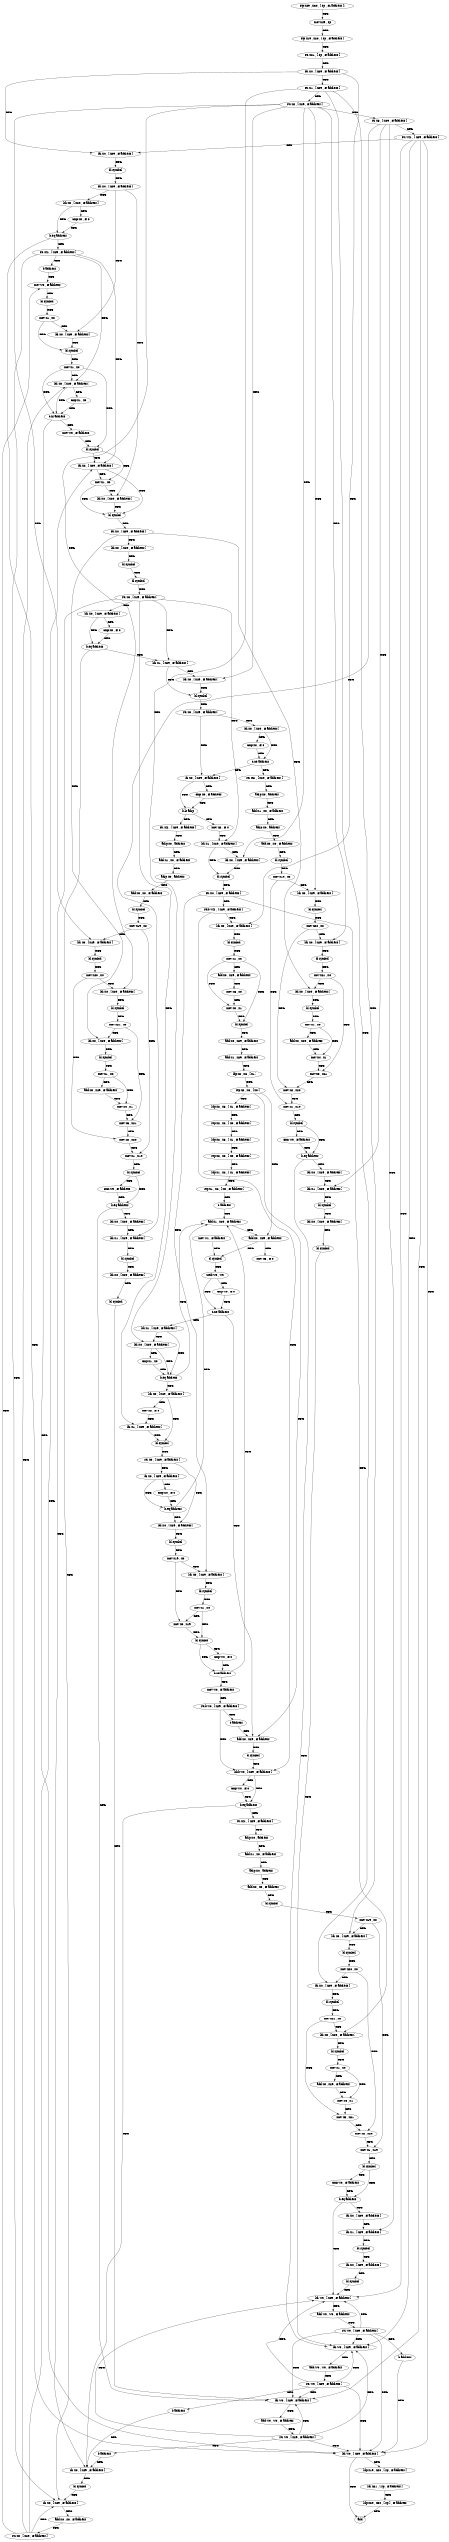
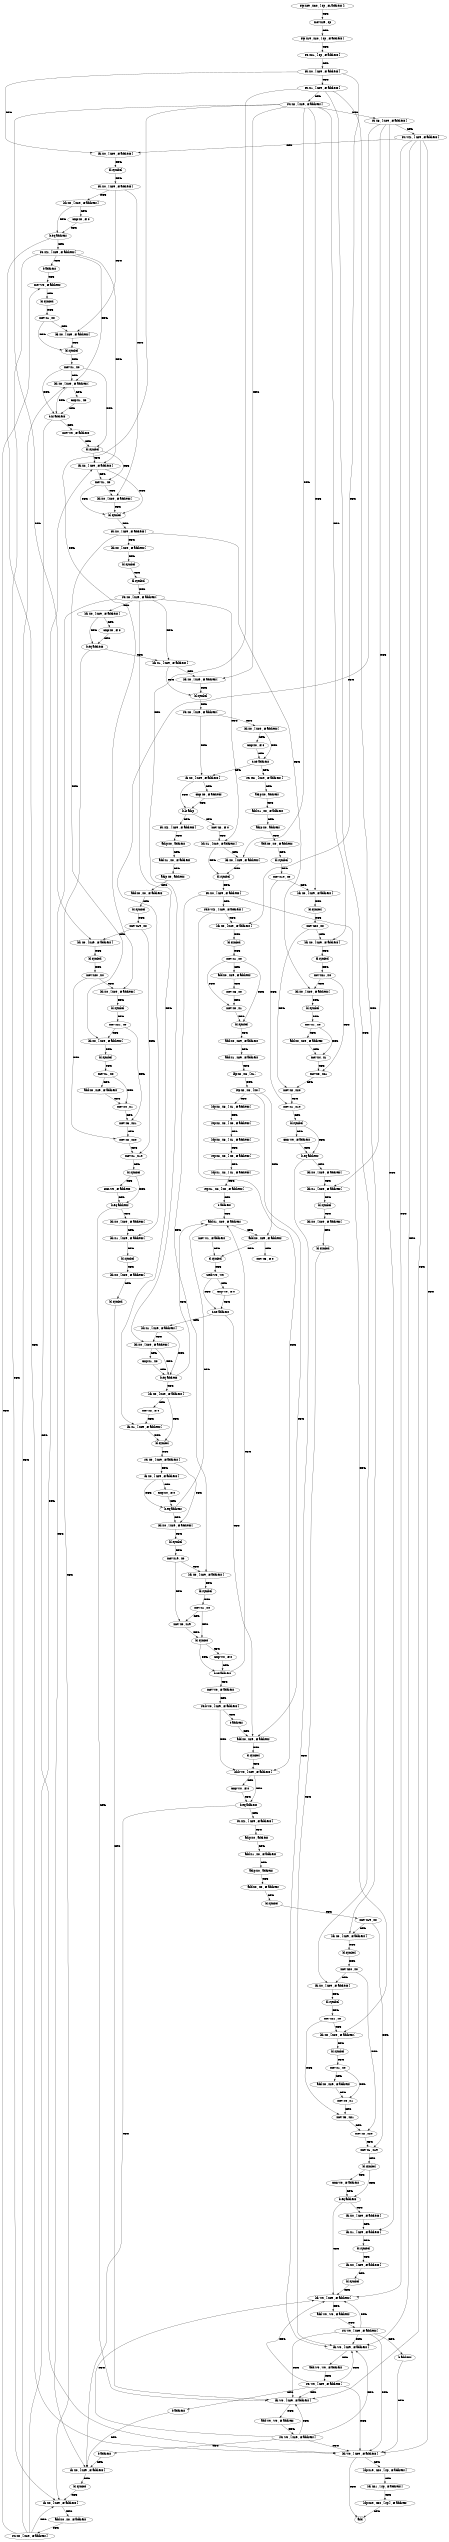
  digraph {
    n1 [label="stp x29 , x30 , [ sp , #- address ]!"]
    n2 [label="mov x29 , sp"]
    n3 [label="stp x19 , x20 , [ sp , # address ]"]
    n4 [label="str x21 , [ sp , # address ]"]
    n5 [label="str x0 , [ x29 , # address ]"]
    n6 [label="str x1 , [ x29 , # address ]"]
    n7 [label="ldr x0 , [ x29 , # address ]"]
    n8 [label="ldr x0 , [ x29 , # address ]"]
    n9 [label="str x2 , [ x29 , # address ]"]
    n10 [label="ldr x0 , [ x29 , # address ]"]
    n11 [label="ldr x0 , [ x29 , # address ]"]
    n12 [label="ldr x0 , [ x29 , # address ]"]
    n13 [label="bl symbol"]
    n14 [label="bl symbol"]
    n15 [label="str x3 , [ x29 , # address ]"]
    n16 [label="ldr x0 , [ x29 , # address ]"]
    n17 [label="ldr x0 , [ x29 , # address ]"]
    n18 [label="ldr x0 , [ x29 , # address ]"]
    n19 [label="ldr x0 , [ x29 , # address ]"]
    n20 [label="ldr x0 , [ x29 , # address ]"]
    n21 [label="ldr x0 , [ x29 , # address ]"]
    n22 [label="b.eq address"]
    n23 [label="cmp x1 , x0"]
    n24 [label="bl symbol"]
    n25 [label="bl symbol"]
    n26 [label="str wzr , [ x29 , # address ]"]
    n27 [label="ldr x1 , [ x29 , # address ]"]
    n28 [label="ldr x1 , [ x29 , # address ]"]
    n29 [label="ldr x1 , [ x29 , # address ]"]
    n30 [label="bl symbol"]
    n31 [label="bl symbol"]
    n32 [label="bl symbol"]
    n33 [label="bl symbol"]
    n34 [label="bl symbol"]
    n35 [label="bl symbol"]
    n36 [label="ldr w0 , [ x29 , # address ]"]
    n37 [label="ldr w0 , [ x29 , # address ]"]
    n38 [label="ldr w0 , [ x29 , # address ]"]
    n39 [label="ldr w0 , [ x29 , # address ]"]
    n40 [label="bl symbol"]
    n41 [label="bl symbol"]
    n42 [label="bl symbol"]
    n43 [label="ldp x19 , x20 , [ sp , # address ]"]
    n44 [label=add]
    n45 [label="add w0 , w0 , # address"]
    n46 [label="add w0 , w0 , # address"]
    n47 [label="add w0 , w0 , # address"]
    n48 [label="str x0 , [ x29 , # address ]"]
    n49 [label="ldr x0 , [ x29 , # address ]"]
    n50 [label="ldr x0 , [ x29 , # address ]"]
    n51 [label="ldr x0 , [ x29 , # address ]"]
    n52 [label="cmp x0 , # 0"]
    n53 [label="b.eq address"]
    n54 [label="bl symbol"]
    n55 [label="bl symbol"]
    n56 [label="str xzr , [ x29 , # address ]"]
    n57 [label="b address"]
    n58 [label="ldr x0 , [ x29 , # address ]"]
    n59 [label="ldr x2 , [ x29 , # address ]"]
    n60 [label="ldr x0 , [ x29 , # address ]"]
    n61 [label="ldr x21 , [ sp , # address ]"]
    n62 [label="mov w0 , # address"]
    n63 [label="b.hi address"]
    n64 [label="cmp x1 , x0"]
    n65 [label="mov x1 , x0"]
    n66 [label="add x0 , x0 , # address"]
    n67 [label="ldp x29 , x30 , [ sp ] , # address"]
    n68 [label="bl symbol"]
    n69 [label="mov x1 , x0"]
    n70 [label="mov x1 , x0"]
    n71 [label="bl symbol"]
    n72 [label="mov w0 , # address"]
    n73 [label="str x0 , [ x29 , # address ]"]
    n74 [label="ldr x0 , [ x29 , # address ]"]
    n75 [label="ldr x0 , [ x29 , # address ]"]
    n76 [label="ldr x0 , [ x29 , # address ]"]
    n77 [label="bl symbol"]
    n78 [label="bl symbol"]
    n79 [label="bl symbol"]
    n80 [label="bl symbol"]
    n81 [label="str x0 , [ x29 , # address ]"]
    n82 [label="ldr x0 , [ x29 , # address ]"]
    n83 [label="ldr x1 , [ x29 , # address ]"]
    n84 [label="ldr x1 , [ x29 , # address ]"]
    n85 [label="ldr x0 , [ x29 , # address ]"]
    n86 [label="ldr x1 , [ x29 , # address ]"]
    n87 [label="cmp x0 , # 0"]
    n88 [label="b.eq address"]
    n89 [label="bl symbol"]
    n90 [label="bl symbol"]
    n91 [label="str x0 , [ x29 , # address ]"]
    n92 [label="str x0 , [ x29 , # address ]"]
    n93 [label="ldr x0 , [ x29 , # address ]"]
    n94 [label="ldr x0 , [ x29 , # address ]"]
    n95 [label="cmp x0 , # 0"]
    n96 [label="b.ne address"]
    n97 [label="cmp x0 , # address"]
    n98 [label="b.ls adrp"]
    n99 [label="str xzr , [ x29 , # address ]"]
    n100 [label="adrp x0 , address"]
    n101 [label="mov x2 , # 0"]
    n102 [label="str xzr , [ x29 , # address ]"]
    n103 [label="add x1 , x0 , # address"]
    n104 [label="adrp x0 , address"]
    n105 [label="add x1 , x0 , # address"]
    n106 [label="adrp x0 , address"]
    n107 [label="add x0 , x0 , # address"]
    n108 [label="bl symbol"]
    n109 [label="mov x19 , x0"]
    n110 [label="mov x1 , x19"]
    n111 [label="bl symbol"]
    n112 [label="mov x20 , x0"]
    n113 [label="mov x2 , x20"]
    n114 [label="mov x21 , x0"]
    n115 [label="mov x3 , x21"]
    n116 [label="mov x1 , x0"]
    n117 [label="add x0 , x29 , # address"]
    n118 [label="mov x4 , x1"]
    n119 [label="cmn w0 , # address"]
    n120 [label="b.eq address"]
    n121 [label="ldr x0 , [ x29 , # address ]"]
    n122 [label="str w0 , [ x29 , # address ]"]
    n123 [label="str x0 , [ x29 , # address ]"]
    n124 [label="strb wzr , [ x29 , # address ]"]
    n125 [label="ldr x0 , [ x29 , # address ]"]
    n126 [label="ldr x0 , [ x29 , # address ]"]
    n127 [label="ldrb w0 , [ x29 , # address ]"]
    n128 [label="bl symbol"]
    n129 [label="bl symbol"]
    n130 [label="cmp w0 , # 0"]
    n131 [label="b.eq address"]
    n132 [label="mov x1 , x0"]
    n133 [label="add x0 , x29 , # address"]
    n134 [label="mov x0 , x1"]
    n135 [label="bl symbol"]
    n136 [label="mov x8 , x0"]
    n137 [label="add x0 , x29 , # address"]
    n138 [label="add x1 , x29 , # address"]
    n139 [label="ldp x2 , x3 , [ x1 ]"]
    n140 [label="stp x2 , x3 , [ x0 ]"]
    n141 [label="ldp x2 , x3 , [ x1 , # address ]"]
    n142 [label="add x0 , x29 , # address"]
    n143 [label="add x0 , x29 , # address"]
    n144 [label="stp x2 , x3 , [ x0 , # address ]"]
    n145 [label="mov x3 , # 0"]
    n146 [label="bl symbol"]
    n147 [label="bl symbol"]
    n148 [label="ldp x2 , x3 , [ x1 , # address ]"]
    n149 [label="stp x2 , x3 , [ x0 , # address ]"]
    n150 [label="ldp x1 , x2 , [ x1 , # address ]"]
    n151 [label="stp x1 , x2 , [ x0 , # address ]"]
    n152 [label="b address"]
    n153 [label="add x1 , x29 , # address"]
    n154 [label="adrp x0 , address"]
    n155 [label="add x0 , x0 , # address"]
    n156 [label="bl symbol"]
    n157 [label="mov x19 , x0"]
    n158 [label="mov x1 , x19"]
    n159 [label="bl symbol"]
    n160 [label="mov x20 , x0"]
    n161 [label="mov x2 , x20"]
    n162 [label="mov x21 , x0"]
    n163 [label="mov x3 , x21"]
    n164 [label="mov x1 , x0"]
    n165 [label="add x0 , x29 , # address"]
    n166 [label="mov x4 , x1"]
    n167 [label="cmn w0 , # address"]
    n168 [label="b.eq address"]
    n169 [label="ldr x0 , [ x29 , # address ]"]
    n170 [label="str w0 , [ x29 , # address ]"]
    n171 [label="b address"]
    n172 [label="ldr x0 , [ x29 , # address ]"]
    n173 [label="bl symbol"]
    n174 [label="uxtb w0 , w0"]
    n175 [label="mov w1 , # address"]
    n176 [label="cmp w0 , # 0"]
    n177 [label="b.ne address"]
    n178 [label="ldr x1 , [ x29 , # address ]"]
    n179 [label="ldr x0 , [ x29 , # address ]"]
    n180 [label="b address"]
    n181 [label="ldr x0 , [ x29 , # address ]"]
    n182 [label="bl symbol"]
    n183 [label="mov x2 , # 0"]
    n184 [label="str x0 , [ x29 , # address ]"]
    n185 [label="str xzr , [ x29 , # address ]"]
    n186 [label="adrp x0 , address"]
    n187 [label="add x1 , x0 , # address"]
    n188 [label="ldr x0 , [ x29 , # address ]"]
    n189 [label="ldr x0 , [ x29 , # address ]"]
    n190 [label="cmp x0 , # 0"]
    n191 [label="b.eq address"]
    n192 [label="bl symbol"]
    n193 [label="mov x19 , x0"]
    n194 [label="adrp x0 , address"]
    n195 [label="add x0 , x0 , # address"]
    n196 [label="bl symbol"]
    n197 [label="mov x19 , x0"]
    n198 [label="mov x1 , x19"]
    n199 [label="bl symbol"]
    n200 [label="mov x20 , x0"]
    n201 [label="mov x2 , x20"]
    n202 [label="mov x21 , x0"]
    n203 [label="mov x3 , x21"]
    n204 [label="mov x1 , x0"]
    n205 [label="add x0 , x29 , # address"]
    n206 [label="mov x4 , x1"]
    n207 [label="cmn w0 , # address"]
    n208 [label="b.eq address"]
    n209 [label="ldr x0 , [ x29 , # address ]"]
    n210 [label="str w0 , [ x29 , # address ]"]
    n211 [label="mov x0 , x19"]
    n212 [label="bl symbol"]
    n213 [label="mov x1 , x0"]
    n214 [label="cmp w0 , # 0"]
    n215 [label="b.ne address"]
    n216 [label="mov w0 , # address"]
    n217 [label="strb w0 , [ x29 , # address ]"]
    n218 [label="b address"]
    n219 [label="b address"]
    n220 [label="ldr x0 , [ x29 , # address ]"]
    n221 [label="bl symbol"]
    n1 -> n2 [label=CFG]
    n2 -> n3 [label=CFG]
    n3 -> n4 [label=CFG]
    n4 -> n5 [label=CFG]
    n5 -> n6 [label=CFG]
    n5 -> n7 [label=DFG]
    n5 -> n8 [label=DFG]
    n6 -> n9 [label=CFG]
    n6 -> n10 [label=DFG]
    n6 -> n11 [label=DFG]
    n6 -> n12 [label=DFG]
    n7 -> n13 [label=DFG]
    n8 -> n14 [label=DFG]
    n9 -> n15 [label=DFG]
    n9 -> n16 [label=DFG]
    n9 -> n17 [label=DFG]
    n9 -> n18 [label=DFG]
    n9 -> n19 [label=DFG]
    n9 -> n20 [label=DFG]
    n9 -> n21 [label=DFG]
    n10 -> n22 [label=DFG]
    n10 -> n23 [label=CFG]
    n11 -> n24 [label=DFG]
    n12 -> n25 [label=DFG]
    n13 -> n48 [label=DFG]
    n14 -> n132 [label=DFG]
    n15 -> n26 [label=CFG]
    n15 -> n27 [label=DFG]
    n15 -> n28 [label=DFG]
    n15 -> n29 [label=DFG]
    n16 -> n30 [label=DFG]
    n17 -> n31 [label=DFG]
    n18 -> n32 [label=DFG]
    n19 -> n33 [label=DFG]
    n20 -> n34 [label=DFG]
    n21 -> n35 [label=DFG]
    n22 -> n153 [label=CFG]
    n22 -> n179 [label=CFG]
    n23 -> n22 [label=CFG]
    n24 -> n200 [label=DFG]
    n25 -> n202 [label=DFG]
    n26 -> n7 [label=CFG]
    n26 -> n36 [label=DFG]
    n26 -> n37 [label=DFG]
    n26 -> n38 [label=DFG]
    n26 -> n39 [label=DFG]
    n27 -> n40 [label=DFG]
    n28 -> n41 [label=DFG]
    n29 -> n42 [label=DFG]
    n30 -> n92 [label=DFG]
    n31 -> n112 [label=DFG]
    n32 -> n114 [label=DFG]
    n33 -> n123 [label=DFG]
    n34 -> n160 [label=DFG]
    n35 -> n162 [label=DFG]
    n36 -> n43 [label=CFG]
    n36 -> n44 [label=DFG]
    n37 -> n45 [label=DFG]
    n38 -> n46 [label=DFG]
    n39 -> n47 [label=DFG]
    n40 -> n172 [label=CFG]
    n41 -> n181 [label=CFG]
    n42 -> n220 [label=CFG]
+   n43 -> n61 [label=CFG]
    n45 -> n122 [label=DFG]
    n46 -> n170 [label=DFG]
    n47 -> n210 [label=DFG]
    n48 -> n49 [label=DFG]
    n48 -> n50 [label=DFG]
    n48 -> n51 [label=DFG]
    n49 -> n52 [label=CFG]
    n49 -> n53 [label=DFG]
    n50 -> n54 [label=DFG]
    n51 -> n55 [label=DFG]
    n52 -> n53 [label=CFG]
    n53 -> n36 [label=CFG]
    n53 -> n56 [label=CFG]
    n54 -> n70 [label=DFG]
    n55 -> n73 [label=DFG]
    n56 -> n57 [label=CFG]
    n56 -> n58 [label=DFG]
    n56 -> n59 [label=DFG]
    n56 -> n60 [label=DFG]
    n57 -> n62 [label=CFG]
    n58 -> n63 [label=DFG]
    n58 -> n64 [label=CFG]
    n59 -> n55 [label=DFG]
    n59 -> n65 [label=CFG]
    n60 -> n66 [label=DFG]
    n61 -> n67 [label=CFG]
    n62 -> n68 [label=CFG]
    n63 -> n36 [label=CFG]
    n63 -> n72 [label=CFG]
    n64 -> n63 [label=CFG]
    n65 -> n51 [label=CFG]
    n65 -> n55 [label=DFG]
    n66 -> n91 [label=DFG]
    n67 -> n44 [label=CFG]
    n68 -> n69 [label=DFG]
    n69 -> n50 [label=CFG]
    n69 -> n54 [label=DFG]
    n70 -> n58 [label=CFG]
    n70 -> n63 [label=DFG]
    n70 -> n71 [label=DFG]
    n71 -> n59 [label=CFG]
    n71 -> n65 [label=DFG]
    n72 -> n71 [label=CFG]
    n73 -> n74 [label=DFG]
    n73 -> n75 [label=DFG]
    n73 -> n76 [label=DFG]
    n74 -> n77 [label=DFG]
    n75 -> n78 [label=DFG]
    n76 -> n79 [label=DFG]
    n77 -> n80 [label=CFG]
    n78 -> n116 [label=DFG]
    n79 -> n164 [label=DFG]
    n80 -> n81 [label=DFG]
    n81 -> n82 [label=DFG]
    n81 -> n83 [label=DFG]
    n81 -> n84 [label=DFG]
    n81 -> n85 [label=DFG]
    n81 -> n86 [label=DFG]
    n82 -> n87 [label=CFG]
    n82 -> n88 [label=DFG]
    n83 -> n16 [label=CFG]
    n83 -> n30 [label=DFG]
    n84 -> n19 [label=CFG]
    n84 -> n33 [label=DFG]
    n85 -> n89 [label=DFG]
    n86 -> n90 [label=DFG]
    n87 -> n88 [label=CFG]
    n88 -> n60 [label=CFG]
    n88 -> n83 [label=CFG]
    n89 -> n60 [label=CFG]
    n90 -> n184 [label=DFG]
    n91 -> n58 [label=DFG]
    n91 -> n59 [label=DFG]
    n91 -> n60 [label=DFG]
    n91 -> n62 [label=CFG]
    n92 -> n93 [label=DFG]
    n92 -> n94 [label=DFG]
    n93 -> n95 [label=CFG]
    n93 -> n96 [label=DFG]
    n94 -> n97 [label=CFG]
    n94 -> n98 [label=DFG]
    n95 -> n96 [label=CFG]
    n96 -> n94 [label=CFG]
    n96 -> n99 [label=CFG]
    n97 -> n98 [label=CFG]
    n98 -> n101 [label=CFG]
    n98 -> n102 [label=CFG]
    n99 -> n100 [label=CFG]
    n100 -> n103 [label=CFG]
    n101 -> n84 [label=CFG]
    n102 -> n104 [label=CFG]
    n103 -> n106 [label=CFG]
    n104 -> n105 [label=CFG]
    n105 -> n154 [label=CFG]
    n106 -> n107 [label=CFG]
    n107 -> n108 [label=CFG]
    n108 -> n109 [label=DFG]
    n109 -> n17 [label=CFG]
    n109 -> n110 [label=DFG]
    n110 -> n111 [label=CFG]
    n111 -> n119 [label=CFG]
    n111 -> n120 [label=DFG]
    n112 -> n18 [label=CFG]
    n112 -> n113 [label=DFG]
    n113 -> n110 [label=CFG]
    n114 -> n75 [label=CFG]
    n114 -> n115 [label=DFG]
    n115 -> n113 [label=CFG]
    n116 -> n117 [label=CFG]
    n116 -> n118 [label=DFG]
    n117 -> n118 [label=CFG]
    n118 -> n115 [label=CFG]
    n119 -> n120 [label=CFG]
    n120 -> n37 [label=CFG]
    n120 -> n121 [label=CFG]
    n121 -> n27 [label=CFG]
    n122 -> n36 [label=DFG]
    n122 -> n37 [label=DFG]
    n122 -> n38 [label=DFG]
    n122 -> n39 [label=DFG]
    n122 -> n171 [label=CFG]
    n123 -> n124 [label=CFG]
    n123 -> n125 [label=DFG]
    n123 -> n126 [label=DFG]
    n124 -> n8 [label=CFG]
    n124 -> n127 [label=DFG]
    n125 -> n128 [label=DFG]
    n126 -> n129 [label=DFG]
    n127 -> n130 [label=CFG]
    n127 -> n131 [label=DFG]
    n128 -> n204 [label=DFG]
    n129 -> n213 [label=DFG]
    n130 -> n131 [label=CFG]
    n131 -> n85 [label=CFG]
    n131 -> n185 [label=CFG]
    n132 -> n133 [label=CFG]
    n132 -> n134 [label=DFG]
    n132 -> n135 [label=DFG]
    n133 -> n136 [label=CFG]
    n134 -> n135 [label=DFG]
    n135 -> n137 [label=CFG]
-   n136 -> n134 [label=CFG]
+   n136 -> n134 [label=DFG]
    n137 -> n138 [label=CFG]
    n138 -> n139 [label=CFG]
    n139 -> n140 [label=DFG]
    n140 -> n141 [label=CFG]
    n140 -> n142 [label=DFG]
    n140 -> n143 [label=DFG]
    n141 -> n144 [label=DFG]
    n142 -> n145 [label=CFG]
    n142 -> n146 [label=DFG]
    n143 -> n147 [label=DFG]
    n144 -> n148 [label=CFG]
    n146 -> n174 [label=DFG]
    n147 -> n127 [label=CFG]
    n148 -> n149 [label=DFG]
    n149 -> n150 [label=CFG]
    n150 -> n151 [label=DFG]
    n151 -> n152 [label=CFG]
    n152 -> n153 [label=CFG]
    n153 -> n142 [label=CFG]
    n154 -> n155 [label=CFG]
    n155 -> n156 [label=CFG]
    n156 -> n157 [label=DFG]
    n157 -> n20 [label=CFG]
    n157 -> n158 [label=DFG]
    n158 -> n159 [label=CFG]
    n159 -> n167 [label=CFG]
    n159 -> n168 [label=DFG]
    n160 -> n21 [label=CFG]
    n160 -> n161 [label=DFG]
    n161 -> n158 [label=CFG]
    n162 -> n76 [label=CFG]
    n162 -> n163 [label=DFG]
    n163 -> n161 [label=CFG]
    n164 -> n165 [label=CFG]
    n164 -> n166 [label=DFG]
    n165 -> n166 [label=CFG]
    n166 -> n163 [label=CFG]
    n167 -> n168 [label=CFG]
    n168 -> n38 [label=CFG]
    n168 -> n169 [label=CFG]
    n169 -> n28 [label=CFG]
    n170 -> n36 [label=DFG]
    n170 -> n37 [label=DFG]
    n170 -> n38 [label=DFG]
    n170 -> n39 [label=DFG]
    n170 -> n180 [label=CFG]
    n171 -> n85 [label=CFG]
    n172 -> n173 [label=CFG]
    n173 -> n37 [label=CFG]
    n174 -> n176 [label=CFG]
    n174 -> n177 [label=DFG]
    n175 -> n146 [label=CFG]
    n176 -> n177 [label=CFG]
    n177 -> n143 [label=CFG]
    n177 -> n178 [label=CFG]
    n178 -> n10 [label=CFG]
    n178 -> n22 [label=DFG]
    n179 -> n90 [label=DFG]
    n179 -> n183 [label=CFG]
    n180 -> n85 [label=CFG]
    n181 -> n182 [label=CFG]
    n182 -> n38 [label=CFG]
    n183 -> n86 [label=CFG]
    n184 -> n188 [label=DFG]
    n184 -> n189 [label=DFG]
    n185 -> n186 [label=CFG]
    n186 -> n187 [label=CFG]
    n187 -> n194 [label=CFG]
    n188 -> n190 [label=CFG]
    n188 -> n191 [label=DFG]
    n189 -> n192 [label=DFG]
    n190 -> n191 [label=CFG]
    n191 -> n153 [label=CFG]
    n191 -> n189 [label=CFG]
    n192 -> n193 [label=DFG]
    n193 -> n126 [label=CFG]
    n193 -> n211 [label=DFG]
    n194 -> n195 [label=CFG]
    n195 -> n196 [label=CFG]
    n196 -> n197 [label=DFG]
    n197 -> n11 [label=CFG]
    n197 -> n198 [label=DFG]
    n198 -> n199 [label=CFG]
    n199 -> n207 [label=CFG]
    n199 -> n208 [label=DFG]
    n200 -> n12 [label=CFG]
    n200 -> n201 [label=DFG]
    n201 -> n198 [label=CFG]
    n202 -> n125 [label=CFG]
    n202 -> n203 [label=DFG]
    n203 -> n201 [label=CFG]
    n204 -> n205 [label=CFG]
    n204 -> n206 [label=DFG]
    n205 -> n206 [label=CFG]
    n206 -> n203 [label=CFG]
    n207 -> n208 [label=CFG]
    n208 -> n39 [label=CFG]
    n208 -> n209 [label=CFG]
    n209 -> n29 [label=CFG]
    n210 -> n36 [label=DFG]
    n210 -> n37 [label=DFG]
    n210 -> n38 [label=DFG]
    n210 -> n39 [label=DFG]
    n210 -> n219 [label=CFG]
    n211 -> n212 [label=DFG]
    n212 -> n214 [label=CFG]
    n212 -> n215 [label=DFG]
    n213 -> n211 [label=CFG]
    n213 -> n212 [label=DFG]
    n214 -> n215 [label=CFG]
    n215 -> n153 [label=CFG]
    n215 -> n216 [label=CFG]
    n216 -> n217 [label=CFG]
    n217 -> n127 [label=DFG]
    n217 -> n218 [label=CFG]
    n218 -> n143 [label=CFG]
    n219 -> n36 [label=CFG]
    n220 -> n221 [label=CFG]
    n221 -> n39 [label=CFG]
  }
